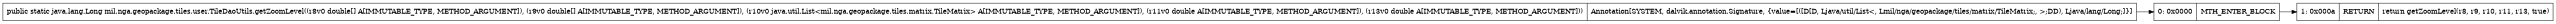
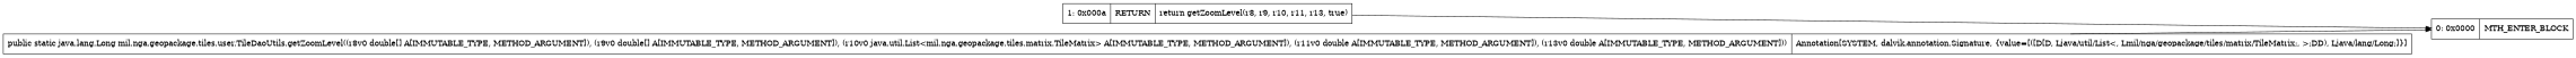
  digraph {
    rankdir=LR
    node [shape=record]
    n1 [label="{0\:\ 0x0000|MTH_ENTER_BLOCK\l}"]
    n2 [label="{1\:\ 0x000a|RETURN\l|return getZoomLevel(r8, r9, r10, r11, r13, true)\l}"]
    n3 [label="{public static java.lang.Long mil.nga.geopackage.tiles.user.TileDaoUtils.getZoomLevel((r8v0 double[] A[IMMUTABLE_TYPE, METHOD_ARGUMENT]), (r9v0 double[] A[IMMUTABLE_TYPE, METHOD_ARGUMENT]), (r10v0 java.util.List\<mil.nga.geopackage.tiles.matrix.TileMatrix\> A[IMMUTABLE_TYPE, METHOD_ARGUMENT]), (r11v0 double A[IMMUTABLE_TYPE, METHOD_ARGUMENT]), (r13v0 double A[IMMUTABLE_TYPE, METHOD_ARGUMENT]))  | Annotation[SYSTEM, dalvik.annotation.Signature, \{value=[([D[D, Ljava\/util\/List\<, Lmil\/nga\/geopackage\/tiles\/matrix\/TileMatrix;, \>;DD), Ljava\/lang\/Long;]\}]\l}"]
-   n1 -> n2
+   n2 -> n1
    n3 -> n1
  }
